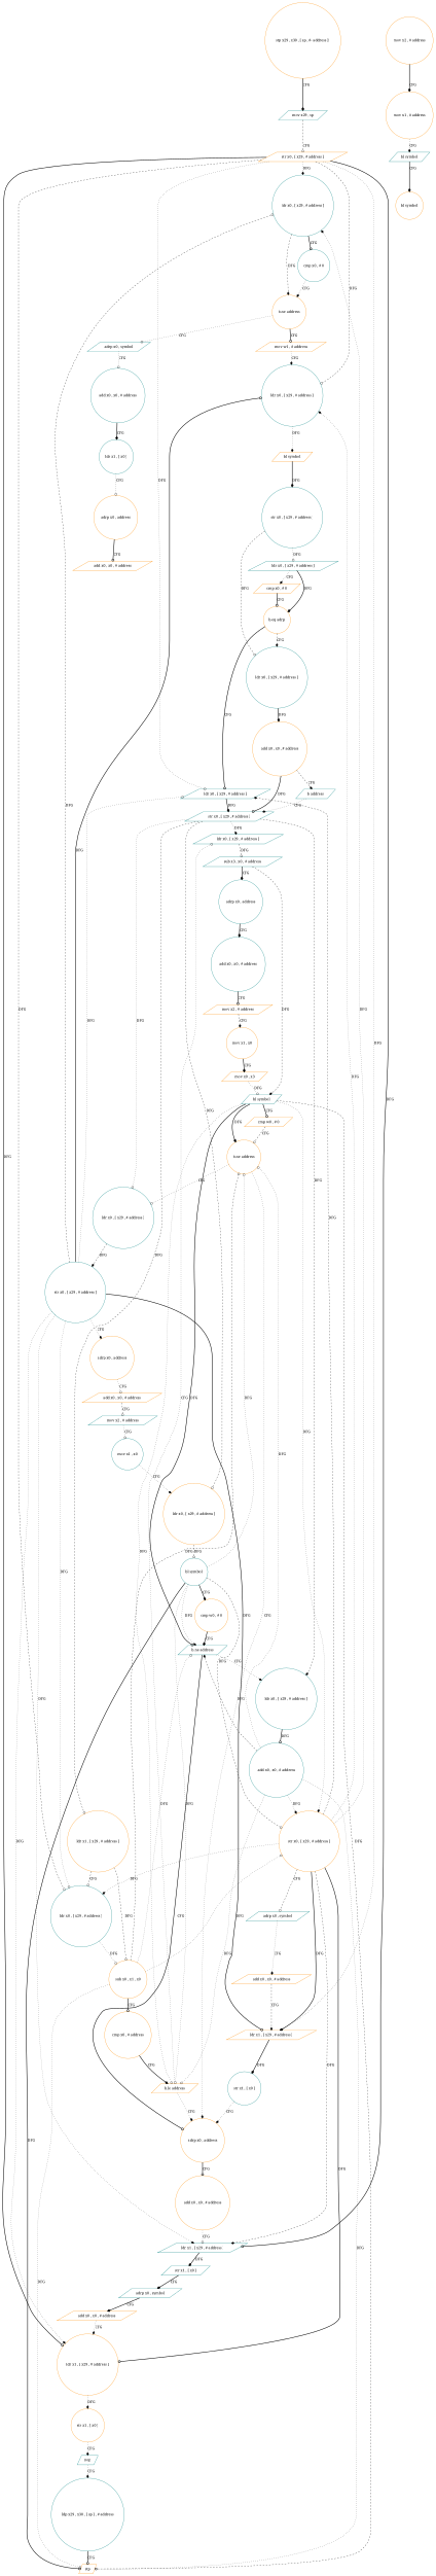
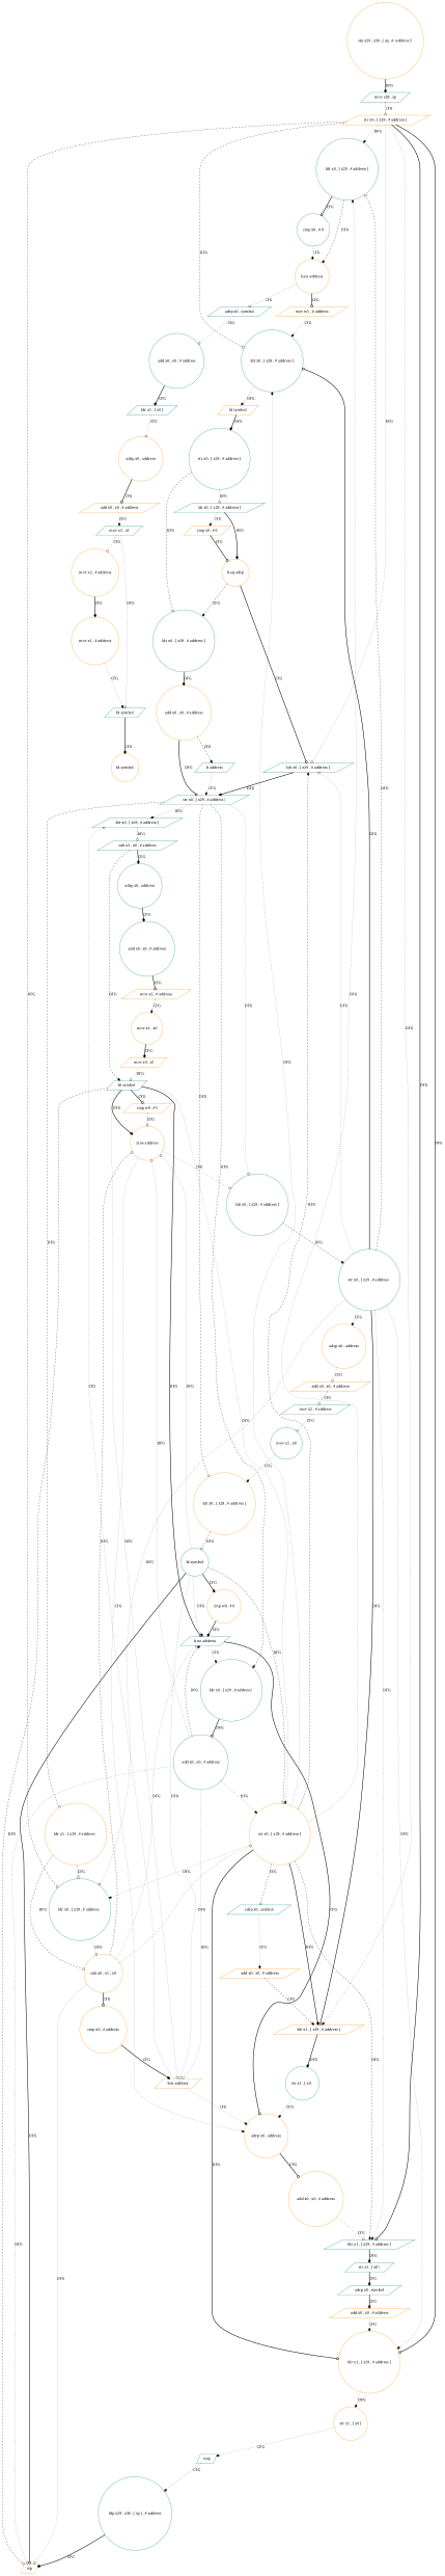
  digraph {
    fontname="Noto Serif"
    node [color=teal fontname="Noto Serif" shape=circle]
    edge [arrowhead=odot fontname="Noto Serif" style=dotted]
    n1 [color=darkorange label="stp x29 , x30 , [ sp , #- address ]!"]
    n2 [label="mov x29 , sp" shape=parallelogram]
    n3 [color=darkorange label="str x0 , [ x29 , # address ]" shape=parallelogram]
    n4 [label="ldr x0 , [ x29 , # address ]"]
    n5 [label="ldr x0 , [ x29 , # address ]"]
    n6 [label="ldr x0 , [ x29 , # address ]" shape=parallelogram]
    n7 [label="ldr x1 , [ x29 , # address ]" shape=parallelogram]
    n8 [color=darkorange label="ldr x1 , [ x29 , # address ]"]
    n9 [label="ldr x0 , [ x29 , # address ]"]
    n10 [color=darkorange label="ldr x1 , [ x29 , # address ]" shape=parallelogram]
    n11 [label="cmp x0 , # 0"]
    n12 [color=darkorange label="b.ne address"]
    n13 [color=darkorange label="bl symbol" shape=parallelogram]
    n14 [label="str x0 , [ x29 , # address ]" shape=parallelogram]
    n15 [label="str x1 , [ x0 ]" shape=parallelogram]
    n16 [color=darkorange label="str x1 , [ x0 ]"]
    n17 [color=darkorange label="sub x0 , x1 , x0"]
    n18 [label="str x1 , [ x0 ]"]
    n19 [color=darkorange label="mov w1 , # address" shape=parallelogram]
    n20 [label="adrp x0 , symbol" shape=parallelogram]
    n21 [label="add x0 , x0 , # address"]
-   n22 [label="ldr x1 , [ x0 ]"]
+   n22 [label="ldr x1 , [ x0 ]" shape=parallelogram]
    n23 [label="str x0 , [ x29 , # address ]"]
    n24 [label="ldr x0 , [ x29 , # address ]" shape=parallelogram]
    n25 [label="ldr x0 , [ x29 , # address ]"]
    n26 [color=darkorange label="cmp x0 , # 0" shape=parallelogram]
    n27 [color=darkorange label="b.eq adrp"]
    n28 [color=darkorange label="add x0 , x0 , # address"]
    n29 [label="ldr x0 , [ x29 , # address ]" shape=parallelogram]
    n30 [label="ldr x0 , [ x29 , # address ]"]
    n31 [color=darkorange label="ldr x1 , [ x29 , # address ]"]
    n32 [color=darkorange label="ldr x0 , [ x29 , # address ]"]
    n33 [label="ldr x0 , [ x29 , # address ]"]
    n34 [label="b address" shape=parallelogram]
    n35 [color=darkorange label="adrp x0 , address"]
    n36 [color=darkorange label="add x0 , x0 , # address" shape=parallelogram]
+   n37 [label="mov x3 , x1" shape=parallelogram]
    n38 [color=darkorange label="mov x2 , # address"]
    n39 [label="bl symbol" shape=parallelogram]
    n40 [color=darkorange label="mov x1 , # address"]
    n41 [color=darkorange label="bl symbol"]
    n42 [label="sub x3 , x0 , # address" shape=parallelogram]
    n43 [label="str x0 , [ x29 , # address ]"]
    n44 [label="bl symbol"]
    n45 [label="add x0 , x0 , # address"]
    n46 [color=darkorange label="adrp x0 , address"]
    n47 [color=darkorange label="add x0 , x0 , # address"]
    n48 [label="adrp x0 , symbol" shape=parallelogram]
    n49 [color=darkorange label="add x0 , x0 , # address" shape=parallelogram]
    n50 [label=nop shape=parallelogram]
    n51 [label="ldp x29 , x30 , [ sp ] , # address"]
    n52 [color=darkorange label=stp shape=parallelogram]
    n53 [label="adrp x0 , address"]
    n54 [label="bl symbol" shape=parallelogram]
    n55 [label="add x0 , x0 , # address"]
    n56 [color=darkorange label="mov x0 , x3" shape=parallelogram]
    n57 [color=darkorange label="cmp w0 , # 0" shape=parallelogram]
    n58 [color=darkorange label="b.ne address"]
    n59 [color=darkorange label="b.le address" shape=parallelogram]
    n60 [label="b.ne address" shape=parallelogram]
    n61 [color=darkorange label="str x0 , [ x29 , # address ]"]
    n62 [color=darkorange label="mov x2 , # address" shape=parallelogram]
    n63 [color=darkorange label="mov x1 , x0"]
    n64 [label="adrp x0 , symbol" shape=parallelogram]
    n65 [color=darkorange label="adrp x0 , address"]
    n66 [color=darkorange label="cmp x0 , # address"]
    n67 [color=darkorange label="add x0 , x0 , # address" shape=parallelogram]
    n68 [label="mov x2 , # address" shape=parallelogram]
    n69 [label="mov x1 , x0"]
    n70 [color=darkorange label="cmp w0 , # 0"]
    n71 [color=darkorange label="add x0 , x0 , # address" shape=parallelogram]
-   n1 -> n2 [arrowhead=diamond label=CFG style=bold]
+   n1 -> n2 [arrowhead=diamond label=DFG style=bold]
    n2 -> n3 [label=CFG style=dashed]
    n3 -> n4 [arrowhead=diamond label=DFG]
    n3 -> n5 [label=DFG style=dashed]
    n3 -> n6 [label=DFG]
    n3 -> n7 [label=DFG style=bold]
    n3 -> n8 [label=DFG style=bold]
    n3 -> n9 [label=DFG style=dashed]
    n3 -> n10 [arrowhead=diamond label=DFG]
    n4 -> n11 [label=CFG style=bold]
    n4 -> n12 [arrowhead=diamond label=DFG style=dashed]
    n5 -> n13 [arrowhead=diamond label=DFG]
    n6 -> n14 [arrowhead=diamond label=DFG style=bold]
    n7 -> n15 [arrowhead=diamond label=DFG style=bold]
    n8 -> n16 [arrowhead=diamond label=DFG]
    n9 -> n17 [label=DFG]
    n10 -> n18 [arrowhead=diamond label=DFG style=bold]
    n11 -> n12 [arrowhead=diamond label=CFG]
    n12 -> n19 [label=CFG style=bold]
    n12 -> n20 [label=CFG]
    n13 -> n23 [arrowhead=diamond label=DFG style=bold]
    n14 -> n29 [arrowhead=diamond label=DFG]
    n14 -> n30 [label=DFG]
    n14 -> n31 [label=DFG style=dashed]
    n14 -> n32 [label=DFG style=dashed]
    n14 -> n33 [arrowhead=diamond label=DFG style=dashed]
    n15 -> n48 [arrowhead=diamond label=CFG style=bold]
    n16 -> n50 [arrowhead=diamond label=CFG]
    n17 -> n52 [label=DFG]
    n17 -> n58 [label=DFG style=dashed]
    n17 -> n60 [label=DFG]
    n17 -> n61 [label=DFG]
    n17 -> n66 [label=CFG style=bold]
    n18 -> n46 [arrowhead=diamond label=CFG]
    n19 -> n5 [arrowhead=diamond label=CFG]
    n20 -> n21 [label=CFG]
    n21 -> n22 [arrowhead=diamond label=CFG style=bold]
    n22 -> n35 [label=CFG]
    n23 -> n24 [label=DFG]
    n23 -> n25 [label=DFG style=dashed]
    n24 -> n26 [arrowhead=diamond label=CFG]
    n24 -> n27 [arrowhead=diamond label=DFG style=bold]
    n25 -> n28 [arrowhead=diamond label=DFG style=bold]
    n26 -> n27 [label=CFG style=bold]
    n27 -> n6 [label=CFG style=bold]
    n27 -> n25 [arrowhead=diamond label=CFG style=dashed]
    n28 -> n14 [label=DFG style=bold]
    n28 -> n34 [arrowhead=diamond label=CFG style=dashed]
    n29 -> n42 [label=DFG style=dashed]
    n30 -> n43 [arrowhead=diamond label=DFG style=dashed]
    n31 -> n9 [label=CFG style=dashed]
    n31 -> n17 [label=DFG style=dashed]
    n32 -> n44 [label=DFG style=dashed]
    n33 -> n45 [label=DFG style=bold]
    n34 -> n14 [arrowhead=diamond label=CFG]
    n35 -> n36 [label=CFG style=bold]
+   n36 -> n37 [arrowhead=diamond label=CFG]
+   n37 -> n38 [label=CFG]
+   n37 -> n39 [label=DFG]
    n38 -> n40 [arrowhead=diamond label=CFG style=bold]
    n39 -> n41 [arrowhead=diamond label=CFG style=bold]
    n40 -> n39 [arrowhead=diamond label=CFG]
    n42 -> n53 [arrowhead=diamond label=CFG style=bold]
    n42 -> n54 [arrowhead=diamond label=DFG style=dashed]
    n43 -> n4 [label=DFG style=dashed]
    n43 -> n5 [label=DFG style=bold]
    n43 -> n6 [label=DFG]
    n43 -> n7 [arrowhead=diamond label=DFG]
    n43 -> n8 [arrowhead=diamond label=DFG]
    n43 -> n9 [label=DFG]
    n43 -> n10 [label=DFG style=bold]
    n43 -> n65 [arrowhead=diamond label=CFG]
    n44 -> n52 [label=DFG style=bold]
    n44 -> n58 [label=DFG]
    n44 -> n59 [label=DFG]
    n44 -> n60 [arrowhead=diamond label=DFG]
    n44 -> n61 [label=DFG style=dashed]
    n44 -> n70 [arrowhead=diamond label=CFG style=bold]
    n45 -> n52 [label=DFG]
    n45 -> n58 [label=DFG]
    n45 -> n59 [label=DFG]
    n45 -> n60 [arrowhead=diamond label=DFG style=dashed]
    n45 -> n61 [arrowhead=diamond label=DFG]
    n46 -> n47 [label=CFG style=bold]
    n47 -> n7 [label=CFG]
    n48 -> n49 [arrowhead=diamond label=CFG style=bold]
    n49 -> n8 [arrowhead=diamond label=CFG]
    n50 -> n51 [arrowhead=diamond label=CFG]
-   n51 -> n52 [label=CFG style=bold]
+   n51 -> n52 [arrowhead=diamond label=CFG style=bold]
    n53 -> n55 [arrowhead=diamond label=CFG style=bold]
    n54 -> n52 [label=DFG style=dashed]
    n54 -> n57 [label=CFG style=bold]
    n54 -> n58 [arrowhead=diamond label=DFG style=bold]
    n54 -> n59 [label=DFG]
    n54 -> n60 [label=DFG style=bold]
    n54 -> n61 [arrowhead=diamond label=DFG]
    n55 -> n62 [label=CFG style=bold]
    n56 -> n54 [label=DFG]
    n57 -> n58 [label=CFG style=dashed]
    n58 -> n30 [label=CFG]
    n58 -> n46 [arrowhead=diamond label=CFG]
    n59 -> n29 [label=CFG]
    n59 -> n46 [arrowhead=diamond label=CFG]
    n60 -> n33 [arrowhead=diamond label=CFG]
    n60 -> n46 [label=CFG style=bold]
    n61 -> n4 [arrowhead=diamond label=DFG]
    n61 -> n5 [arrowhead=diamond label=DFG]
    n61 -> n6 [arrowhead=diamond label=DFG style=dashed]
    n61 -> n7 [arrowhead=diamond label=DFG style=dashed]
    n61 -> n8 [label=DFG style=bold]
    n61 -> n9 [arrowhead=diamond label=DFG]
    n61 -> n10 [arrowhead=diamond label=DFG style=bold]
    n61 -> n64 [label=CFG style=dashed]
    n62 -> n63 [arrowhead=diamond label=CFG style=dashed]
    n63 -> n56 [arrowhead=diamond label=CFG style=bold]
    n64 -> n71 [arrowhead=diamond label=CFG]
    n65 -> n67 [label=CFG]
    n66 -> n59 [arrowhead=diamond label=CFG style=bold]
    n67 -> n68 [label=CFG style=dashed]
    n68 -> n69 [label=CFG]
    n69 -> n32 [arrowhead=diamond label=CFG]
    n70 -> n60 [arrowhead=diamond label=CFG style=bold]
    n71 -> n10 [arrowhead=diamond label=CFG style=dashed]
  }
